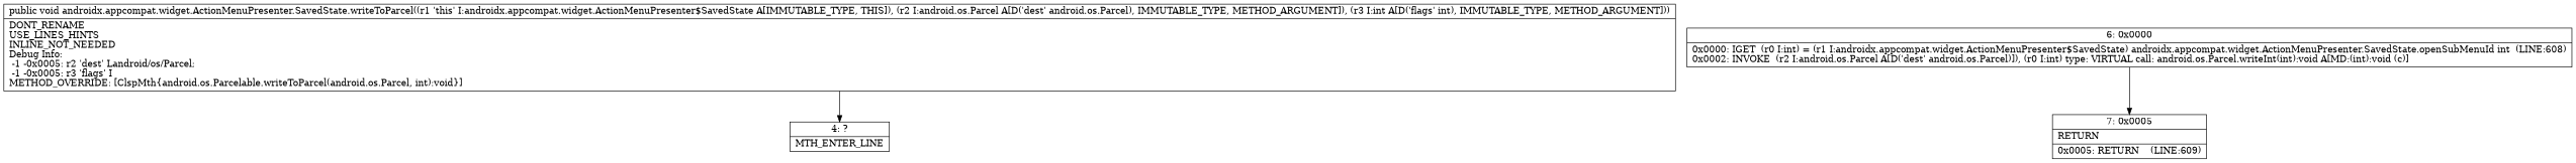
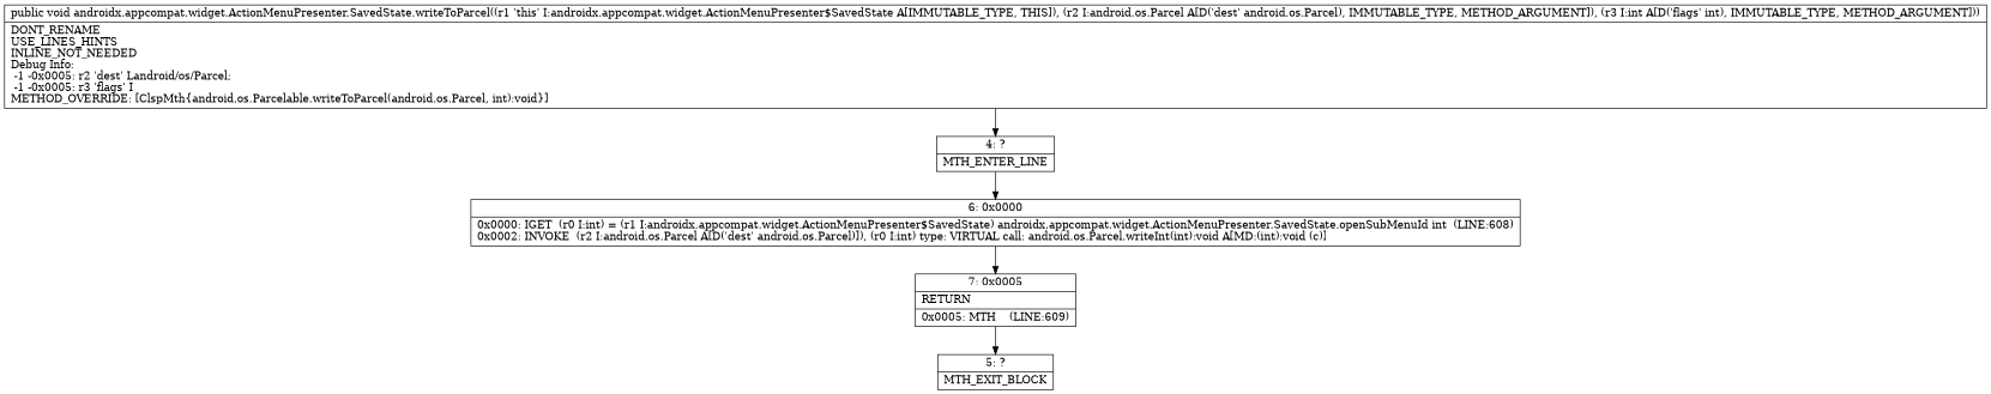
  digraph {
    node [shape=record]
    n1 [label="{4\:\ ?|MTH_ENTER_LINE\l}"]
    n2 [label="{6\:\ 0x0000|0x0000: IGET  (r0 I:int) = (r1 I:androidx.appcompat.widget.ActionMenuPresenter$SavedState) androidx.appcompat.widget.ActionMenuPresenter.SavedState.openSubMenuId int  (LINE:608)\l0x0002: INVOKE  (r2 I:android.os.Parcel A[D('dest' android.os.Parcel)]), (r0 I:int) type: VIRTUAL call: android.os.Parcel.writeInt(int):void A[MD:(int):void (c)]\l}"]
-   n3 [label="{7\:\ 0x0005|RETURN\l|0x0005: RETURN    (LINE:609)\l}"]
+   n3 [label="{7\:\ 0x0005|RETURN\l|0x0005: MTH    (LINE:609)\l}"]
+   n4 [label="{5\:\ ?|MTH_EXIT_BLOCK\l}"]
    n5 [label="{public void androidx.appcompat.widget.ActionMenuPresenter.SavedState.writeToParcel((r1 'this' I:androidx.appcompat.widget.ActionMenuPresenter$SavedState A[IMMUTABLE_TYPE, THIS]), (r2 I:android.os.Parcel A[D('dest' android.os.Parcel), IMMUTABLE_TYPE, METHOD_ARGUMENT]), (r3 I:int A[D('flags' int), IMMUTABLE_TYPE, METHOD_ARGUMENT]))  | DONT_RENAME\lUSE_LINES_HINTS\lINLINE_NOT_NEEDED\lDebug Info:\l  \-1 \-0x0005: r2 'dest' Landroid\/os\/Parcel;\l  \-1 \-0x0005: r3 'flags' I\lMETHOD_OVERRIDE: [ClspMth\{android.os.Parcelable.writeToParcel(android.os.Parcel, int):void\}]\l}"]
+   n1 -> n2
    n2 -> n3
+   n3 -> n4
    n5 -> n1
  }
